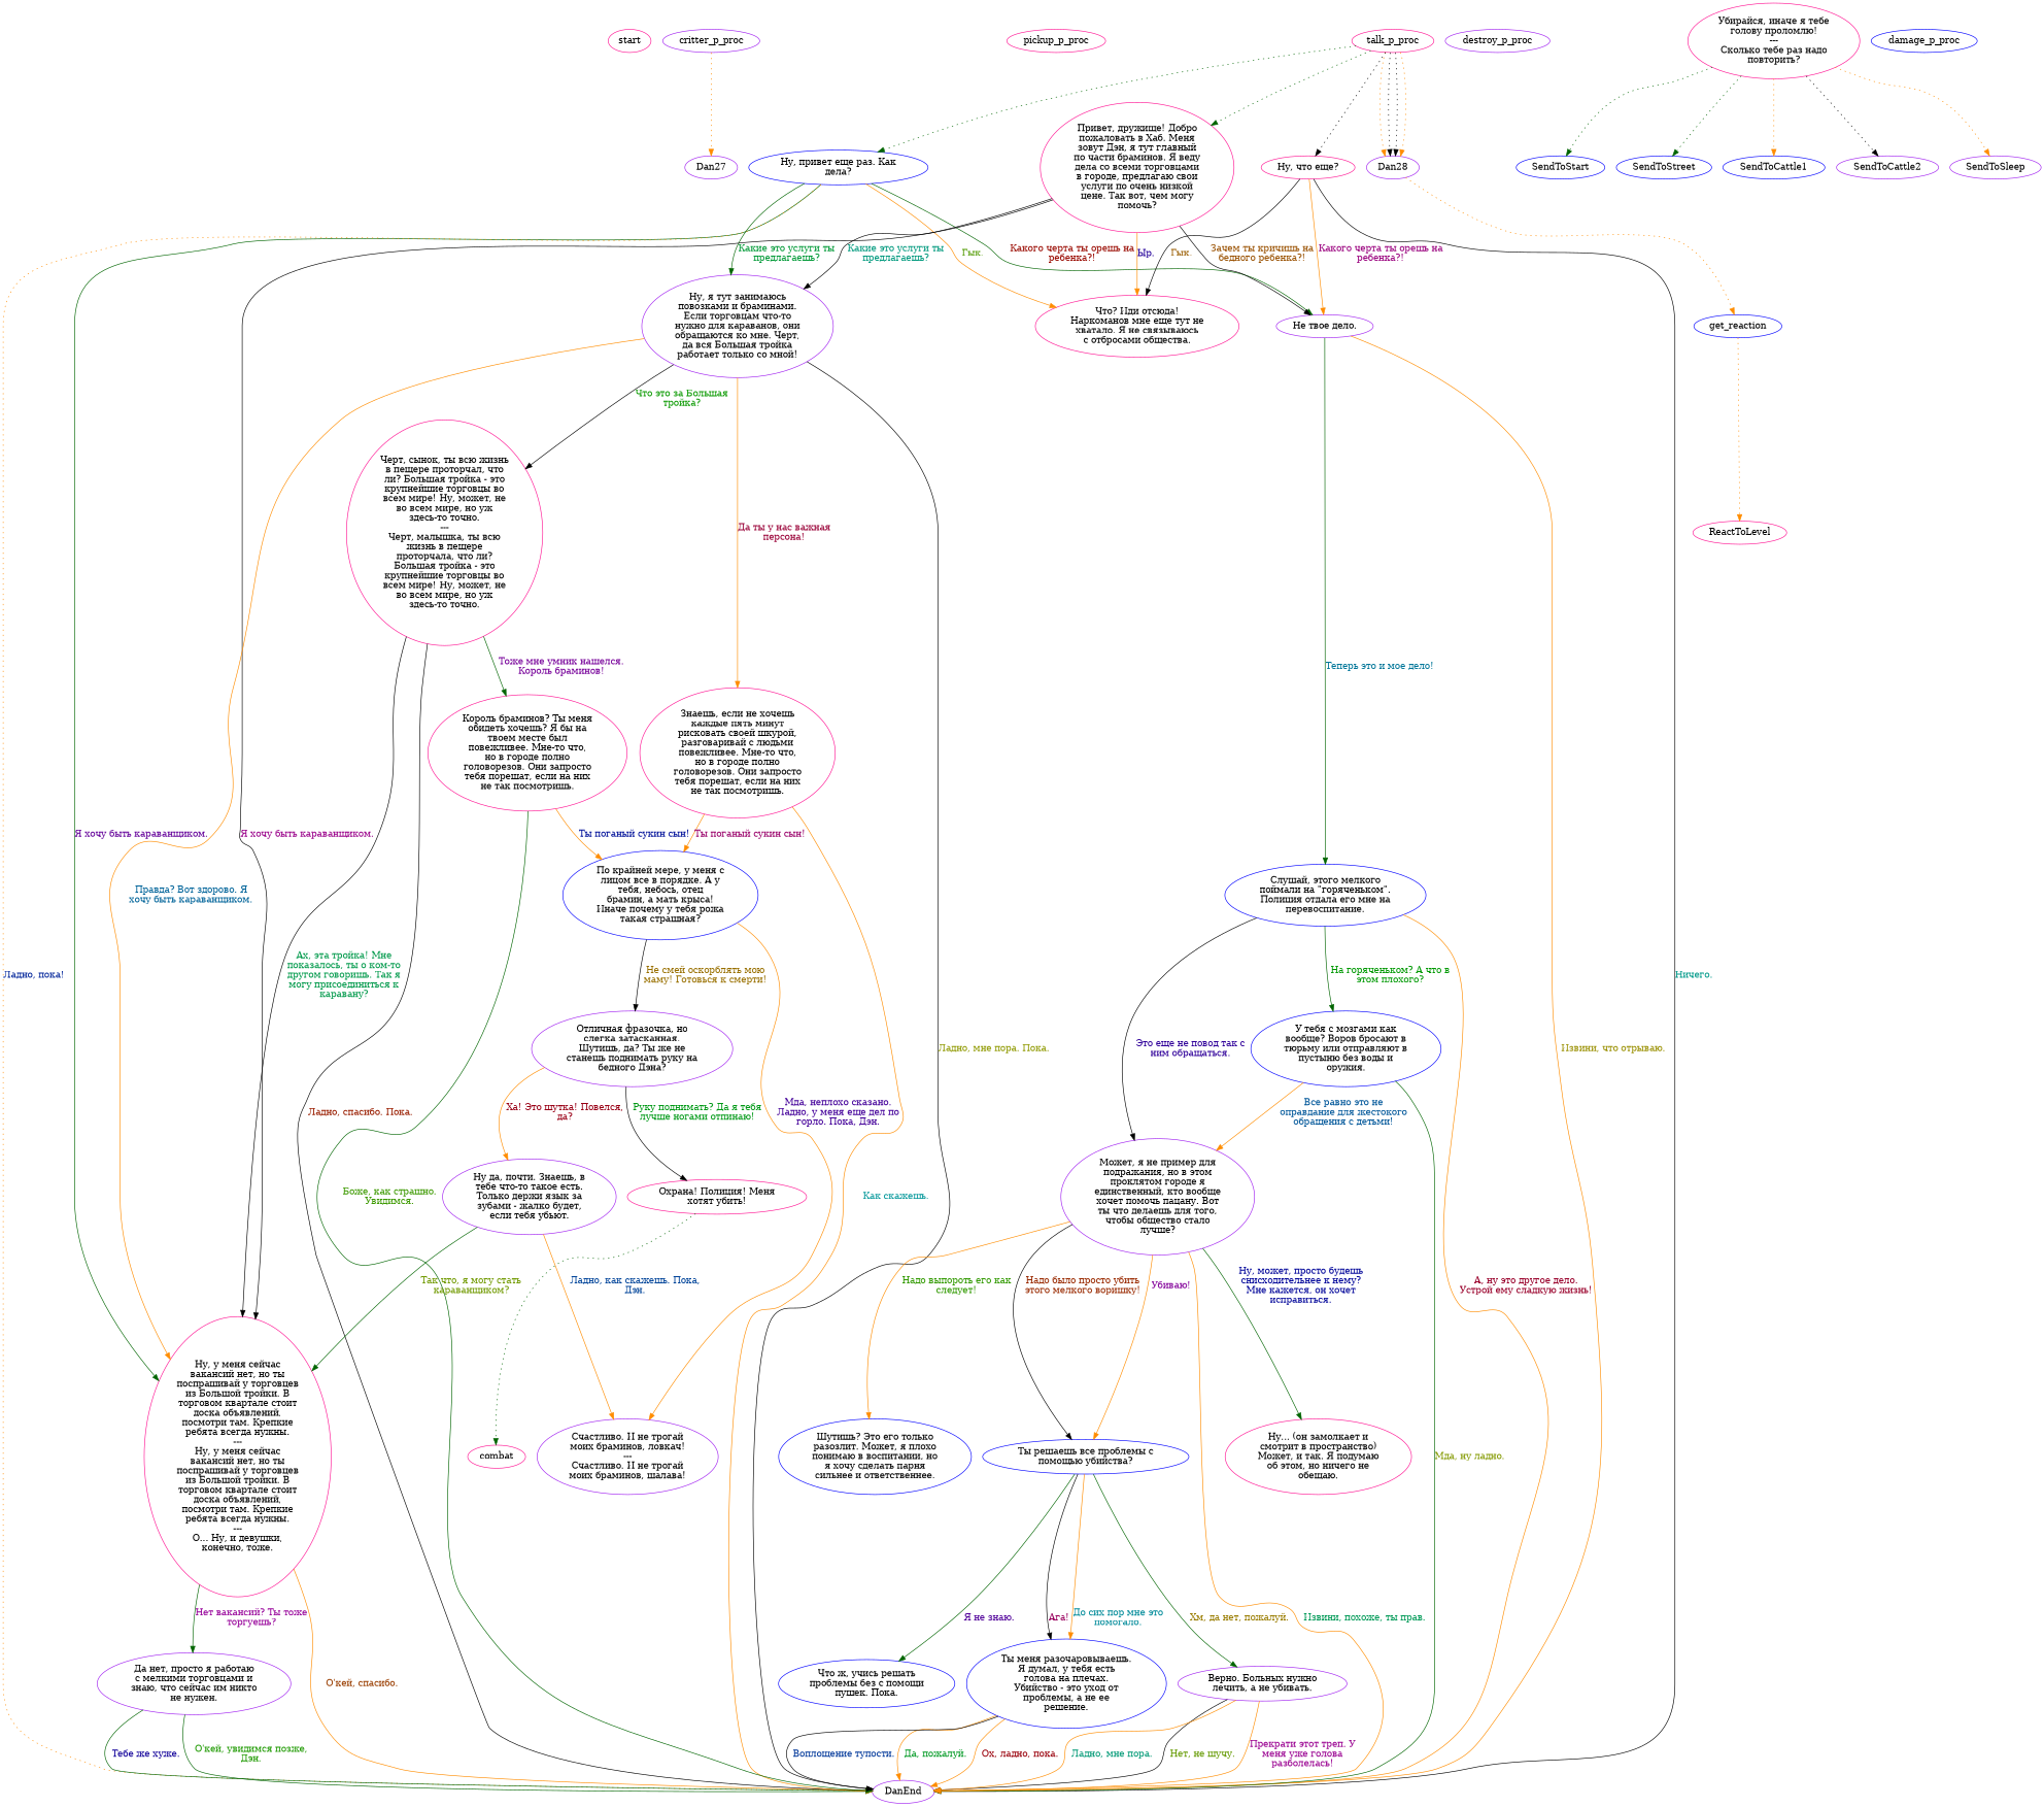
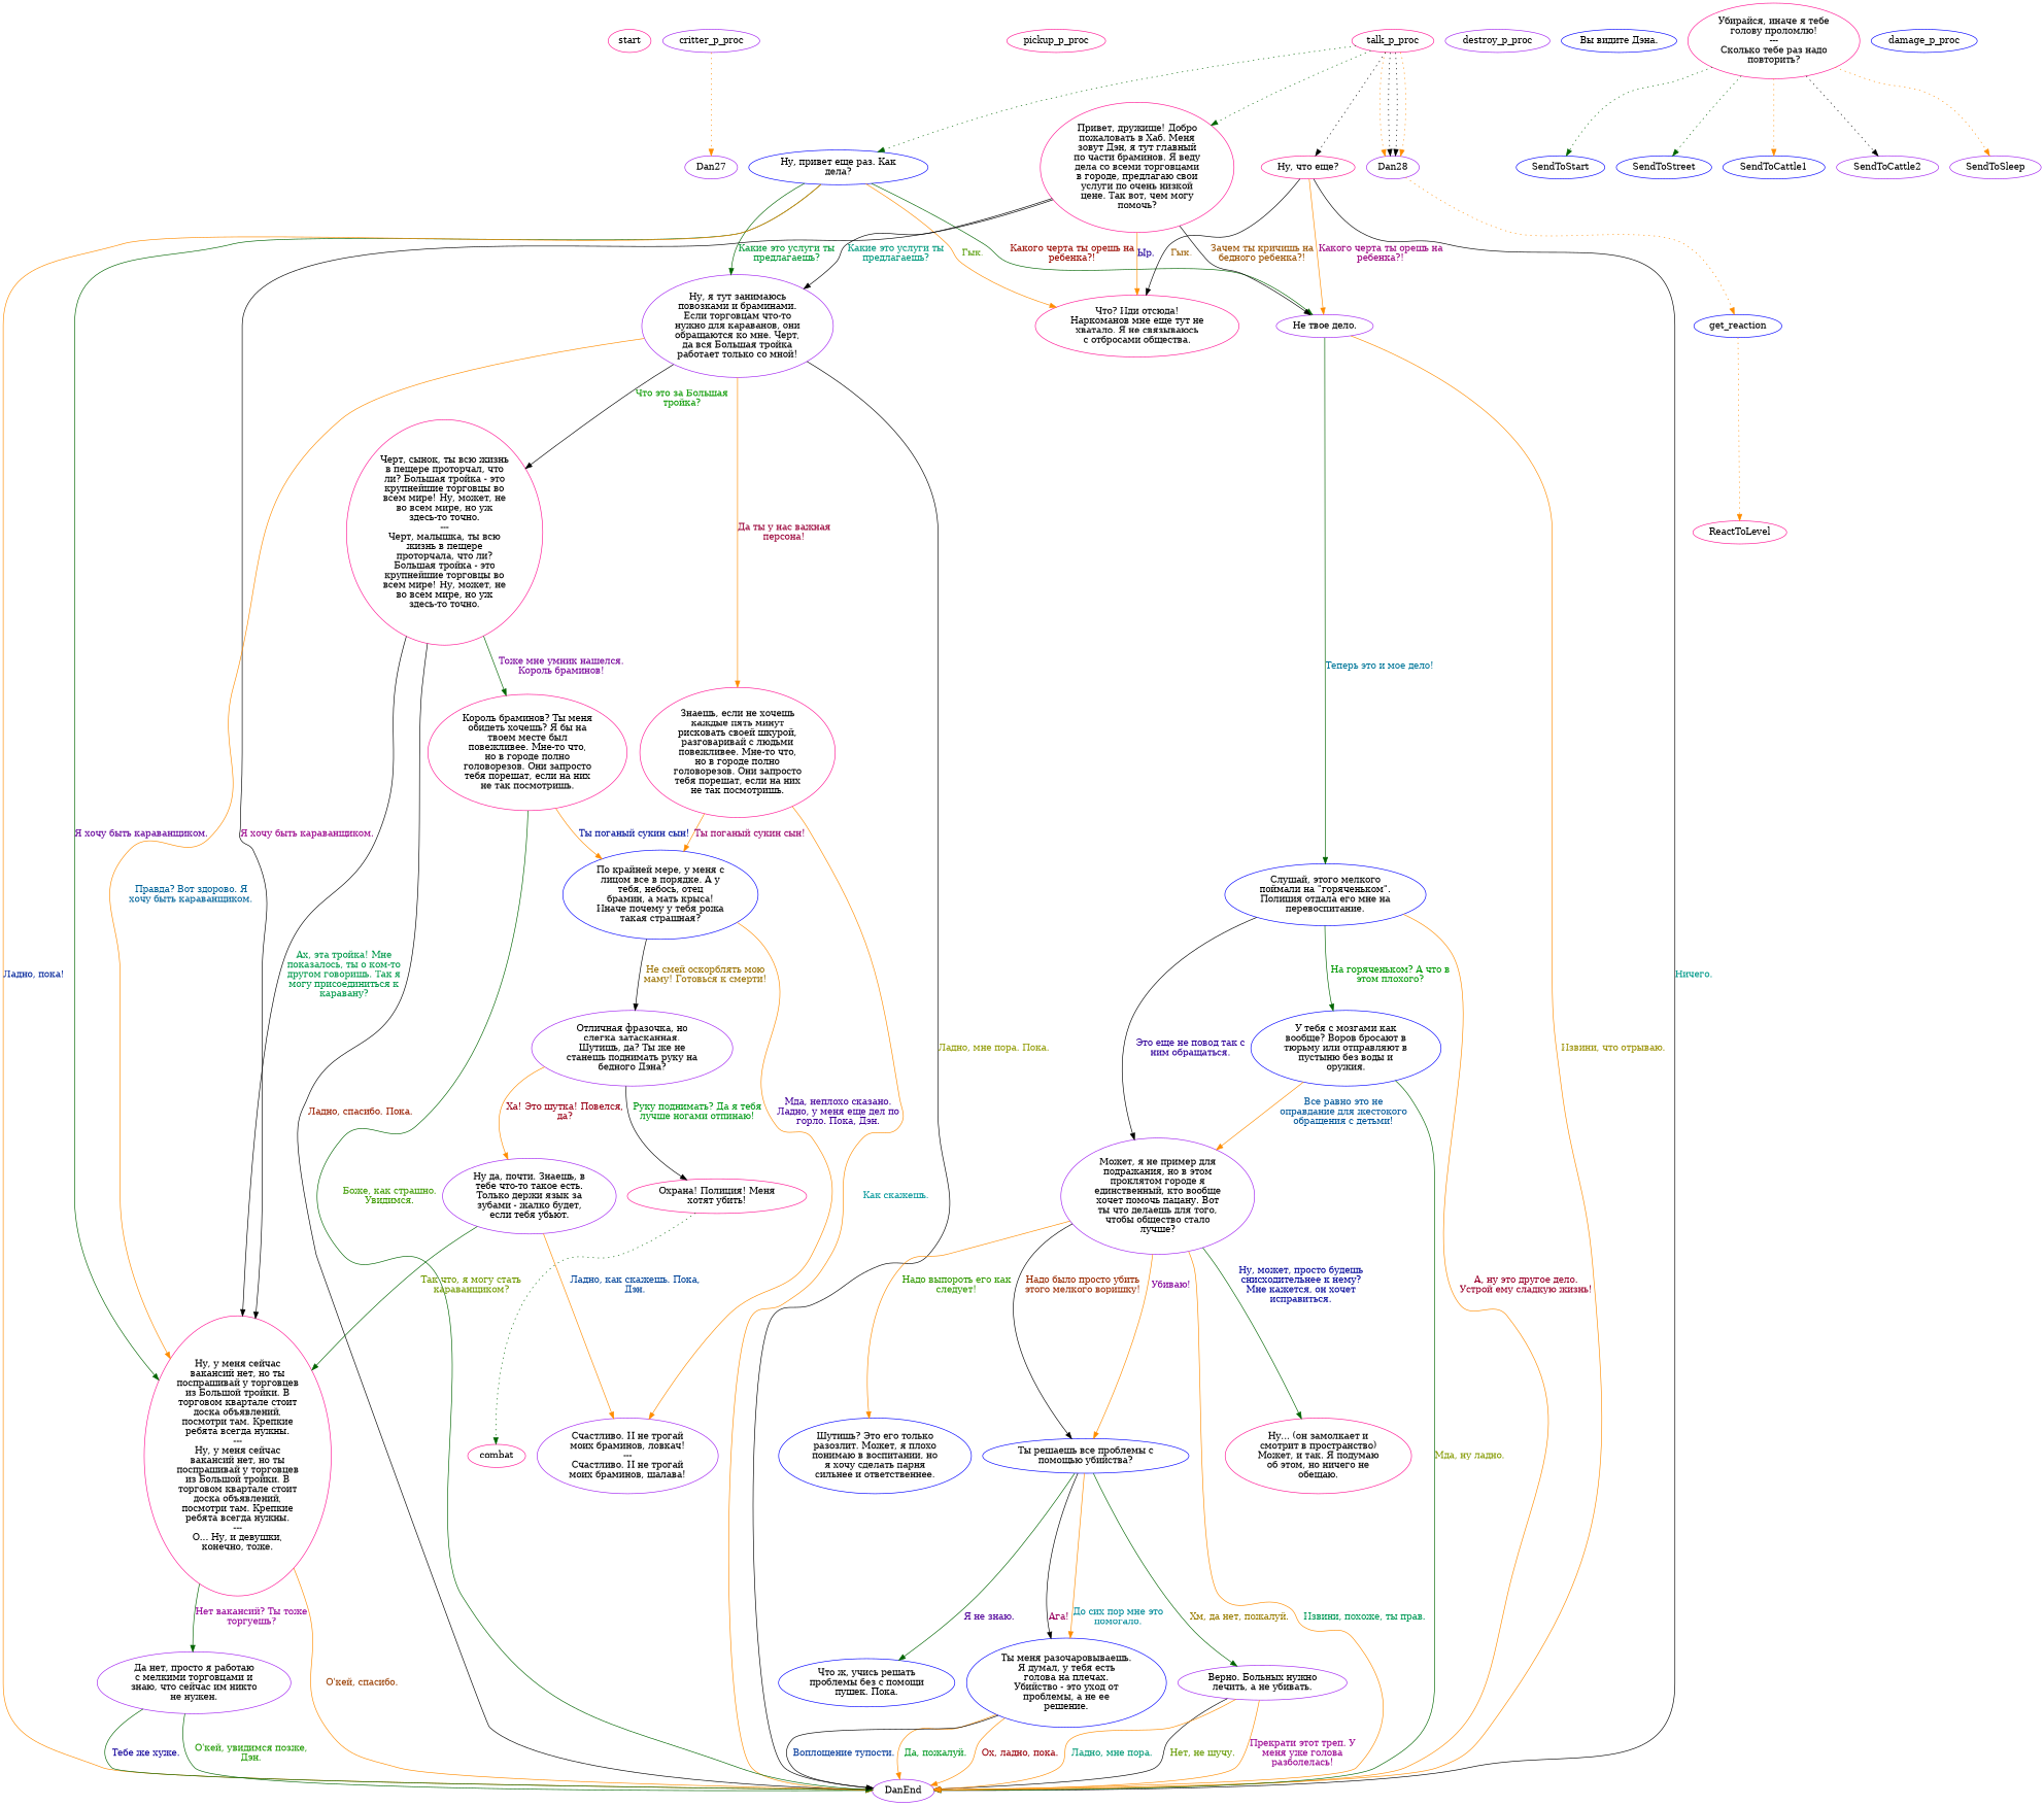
  digraph {
    node [color=deeppink fillcolor="#FFFFFF" style=filled]
    edge [color=darkorange]
    start
    critter_p_proc [color=purple]
    Dan27 [color=purple]
    pickup_p_proc
    n5 [color=blue label="Ну, привет еще раз. Как\nдела?"]
    talk_p_proc
    Dan28 [color=purple]
    n8 [label="Ну, что еще?"]
    n9 [label="Привет, дружище! Добро\nпожаловать в Хаб. Меня\nзовут Дэн, я тут главный\nпо части браминов. Я веду\nдела со всеми торговцами\nв городе, предлагаю свои\nуслуги по очень низкой\nцене. Так вот, чем могу\nпомочь?"]
    get_reaction [color=blue]
    ReactToLevel
    n12 [label="Ну, у меня сейчас\nвакансий нет, но ты\nпоспрашивай у торговцев\nиз Большой тройки. В\nторговом квартале стоит\nдоска объявлений,\nпосмотри там. Крепкие\nребята всегда нужны.\n---\nНу, у меня сейчас\nвакансий нет, но ты\nпоспрашивай у торговцев\nиз Большой тройки. В\nторговом квартале стоит\nдоска объявлений,\nпосмотри там. Крепкие\nребята всегда нужны.\n---\nО... Ну, и девушки,\nконечно, тоже."]
    n13 [color=purple label="Ну, я тут занимаюсь\nповозками и браминами.\nЕсли торговцам что-то\nнужно для караванов, они\nобращаются ко мне. Черт,\nда вся Большая тройка\nработает только со мной!"]
    n14 [color=purple label="Не твое дело."]
    n15 [label="Что? Иди отсюда!\nНаркоманов мне еще тут не\nхватало. Я не связываюсь\nс отбросами общества."]
    DanEnd [color=purple]
    n17 [color=purple label="Да нет, просто я работаю\nс мелкими торговцами и\nзнаю, что сейчас им никто\nне нужен."]
    n18 [label="Черт, сынок, ты всю жизнь\nв пещере проторчал, что\nли? Большая тройка - это\nкрупнейшие торговцы во\nвсем мире! Ну, может, не\nво всем мире, но уж\nздесь-то точно.\n---\nЧерт, малышка, ты всю\nжизнь в пещере\nпроторчала, что ли?\nБольшая тройка - это\nкрупнейшие торговцы во\nвсем мире! Ну, может, не\nво всем мире, но уж\nздесь-то точно."]
    n19 [label="Знаешь, если не хочешь\nкаждые пять минут\nрисковать своей шкурой,\nразговаривай с людьми\nповежливее. Мне-то что,\nно в городе полно\nголоворезов. Они запросто\nтебя порешат, если на них\nне так посмотришь."]
    n20 [color=blue label="Слушай, этого мелкого\nпоймали на \"горяченьком\".\nПолиция отдала его мне на\nперевоспитание."]
    destroy_p_proc [color=purple]
+   n22 [color=blue label="Вы видите Дэна."]
    n23 [label="Убирайся, иначе я тебе\nголову проломлю!\n---\nСколько тебе раз надо\nповторить?"]
    SendToStart [color=blue]
    SendToStreet [color=blue]
    SendToCattle1 [color=blue]
    SendToCattle2 [color=purple]
    SendToSleep [color=purple]
    damage_p_proc [color=blue]
    n30 [label="Король браминов? Ты меня\nобидеть хочешь? Я бы на\nтвоем месте был\nповежливее. Мне-то что,\nно в городе полно\nголоворезов. Они запросто\nтебя порешат, если на них\nне так посмотришь."]
    n31 [color=blue label="По крайней мере, у меня с\nлицом все в порядке. А у\nтебя, небось, отец\nбрамин, а мать крыса!\nИначе почему у тебя рожа\nтакая страшная?"]
    n32 [color=purple label="Может, я не пример для\nподражания, но в этом\nпроклятом городе я\nединственный, кто вообще\nхочет помочь пацану. Вот\nты что делаешь для того,\nчтобы общество стало\nлучше?"]
    n33 [color=blue label="У тебя с мозгами как\nвообще? Воров бросают в\nтюрьму или отправляют в\nпустыню без воды и\nоружия."]
    n34 [color=purple label="Отличная фразочка, но\nслегка затасканная.\nШутишь, да? Ты же не\nстанешь поднимать руку на\nбедного Дэна?"]
    n35 [color=purple label="Счастливо. И не трогай\nмоих браминов, ловкач!\n---\nСчастливо. И не трогай\nмоих браминов, шалава!"]
    n36 [label="Охрана! Полиция! Меня\nхотят убить!"]
    n37 [color=purple label="Ну да, почти. Знаешь, в\nтебе что-то такое есть.\nТолько держи язык за\nзубами - жалко будет,\nесли тебя убьют."]
    combat
    n39 [color=blue label="Ты решаешь все проблемы с\nпомощью убийства?"]
    n40 [label="Ну... (он замолкает и\nсмотрит в пространство)\nМожет, и так. Я подумаю\nоб этом, но ничего не\nобещаю."]
    n41 [color=blue label="Шутишь? Это его только\nразозлит. Может, я плохо\nпонимаю в воспитании, но\nя хочу сделать парня\nсильнее и ответственнее."]
    n42 [color=blue label="Ты меня разочаровываешь.\nЯ думал, у тебя есть\nголова на плечах.\nУбийство - это уход от\nпроблемы, а не ее\nрешение."]
    n43 [color=purple label="Верно. Больных нужно\nлечить, а не убивать."]
    n44 [color=blue label="Что ж, учись решать\nпроблемы без с помощи\nпушек. Пока."]
    critter_p_proc -> Dan27 [style=dotted]
    n5 -> n12 [color=darkgreen fontcolor="#630099" label="Я хочу быть караванщиком."]
    n5 -> n13 [color=darkgreen fontcolor="#009936" label="Какие это услуги ты\nпредлагаешь?"]
    n5 -> n14 [color=darkgreen fontcolor="#990900" label="Какого черта ты орешь на\nребенка?!"]
    n5 -> n15 [fontcolor="#509900" label="Гык."]
-   n5 -> DanEnd [fontcolor="#002399" label="Ладно, пока!" style=dotted]
+   n5 -> DanEnd [fontcolor="#002399" label="Ладно, пока!"]
    talk_p_proc -> n5 [color=darkgreen style=dotted]
    talk_p_proc -> Dan28 [style=dotted]
    talk_p_proc -> Dan28 [color=black style=dotted]
    talk_p_proc -> Dan28 [color=black style=dotted]
    talk_p_proc -> Dan28 [style=dotted]
    talk_p_proc -> n8 [color=black style=dotted]
    talk_p_proc -> n9 [color=darkgreen style=dotted]
    Dan28 -> get_reaction [style=dotted]
    n8 -> n14 [fontcolor="#99007D" label="Какого черта ты орешь на\nребенка?!"]
    n8 -> n15 [color=black fontcolor="#995C00" label="Гык."]
    n8 -> DanEnd [color=black fontcolor="#009989" label="Ничего."]
    n9 -> n12 [color=black fontcolor="#990089" label="Я хочу быть караванщиком."]
    n9 -> n13 [color=black fontcolor="#00997D" label="Какие это услуги ты\nпредлагаешь?"]
    n9 -> n14 [color=black fontcolor="#995000" label="Зачем ты кричишь на\nбедного ребенка?!"]
    n9 -> n15 [fontcolor="#230099" label="Ыр."]
    get_reaction -> ReactToLevel [style=dotted]
    n12 -> DanEnd [fontcolor="#993D00" label="О'кей, спасибо."]
    n12 -> n17 [color=darkgreen fontcolor="#960099" label="Нет вакансий? Ты тоже\nторгуешь?"]
    n13 -> n12 [fontcolor="#006399" label="Правда? Вот здорово. Я\nхочу быть караванщиком."]
    n13 -> DanEnd [color=black fontcolor="#8F9900" label="Ладно, мне пора. Пока."]
    n13 -> n18 [color=black fontcolor="#099900" label="Что это за Большая\nтройка?"]
    n13 -> n19 [fontcolor="#990036" label="Да ты у нас важная\nперсона!"]
    n14 -> DanEnd [fontcolor="#998F00" label="Извини, что отрываю."]
    n14 -> n20 [color=darkgreen fontcolor="#007699" label="Теперь это и мое дело!"]
    n17 -> DanEnd [color=darkgreen fontcolor="#100099" label="Тебе же хуже."]
    n17 -> DanEnd [color=darkgreen fontcolor="#1D9900" label="О'кей, увидимся позже,\nДэн."]
    n18 -> n12 [color=black fontcolor="#00994A" label="Ах, эта тройка! Мне\nпоказалось, ты о ком-то\nдругом говоришь. Так я\nмогу присоединиться к\nкаравану?"]
    n18 -> DanEnd [color=black fontcolor="#991D00" label="Ладно, спасибо. Пока."]
    n18 -> n30 [color=darkgreen fontcolor="#760099" label="Тоже мне умник нашелся.\nКороль браминов!"]
    n19 -> DanEnd [fontcolor="#009699" label="Как скажешь."]
    n19 -> n31 [fontcolor="#990069" label="Ты поганый сукин сын!"]
    n20 -> DanEnd [fontcolor="#99002A" label="А, ну это другое дело.\nУстрой ему сладкую жизнь!"]
    n20 -> n32 [color=black fontcolor="#2F0099" label="Это еще не повод так с\nним обращаться."]
    n20 -> n33 [color=darkgreen fontcolor="#009903" label="На горяченьком? А что в\nэтом плохого?"]
    n23 -> SendToStart [color=darkgreen style=dotted]
    n23 -> SendToStreet [color=darkgreen style=dotted]
    n23 -> SendToCattle1 [style=dotted]
    n23 -> SendToCattle2 [color=black style=dotted]
    n23 -> SendToSleep [style=dotted]
    n30 -> DanEnd [color=darkgreen fontcolor="#3C9900" label="Боже, как страшно.\nУвидимся."]
    n30 -> n31 [fontcolor="#001099" label="Ты поганый сукин сын!"]
    n31 -> n34 [color=black fontcolor="#997000" label="Не смей оскорблять мою\nмаму! Готовься к смерти!"]
    n31 -> n35 [fontcolor="#430099" label="Мда, неплохо сказано.\nЛадно, у меня еще дел по\nгорло. Пока, Дэн."]
    n32 -> DanEnd [fontcolor="#009956" label="Извини, похоже, ты прав."]
    n32 -> n39 [fontcolor="#820099" label="Убиваю!"]
    n32 -> n39 [color=black fontcolor="#992900" label="Надо было просто убить\nэтого мелкого воришку!"]
    n32 -> n40 [color=darkgreen fontcolor="#000499" label="Ну, может, просто будешь\nснисходительнее к нему?\nМне кажется, он хочет\nисправиться."]
    n32 -> n41 [fontcolor="#309900" label="Надо выпороть его как\nследует!"]
    n33 -> DanEnd [color=darkgreen fontcolor="#839900" label="Мда, ну ладно."]
    n33 -> n32 [fontcolor="#005699" label="Все равно это не\nоправдание для жестокого\nобращения с детьми!"]
    n34 -> n36 [color=black fontcolor="#009916" label="Руку поднимать? Да я тебя\nлучше ногами отпинаю!"]
    n34 -> n37 [fontcolor="#990016" label="Ха! Это шутка! Повелся,\nда?"]
    n36 -> combat [color=darkgreen style=dotted]
    n37 -> n12 [color=darkgreen fontcolor="#709900" label="Так что, я могу стать\nкараванщиком?"]
    n37 -> n35 [fontcolor="#004399" label="Ладно, как скажешь. Пока,\nДэн."]
    n39 -> n42 [color=black fontcolor="#99005D" label="Ага!"]
    n39 -> n42 [fontcolor="#008A99" label="До сих пор мне это\nпомогало."]
    n39 -> n43 [color=darkgreen fontcolor="#997C00" label="Хм, да нет, пожалуй."]
    n39 -> n44 [color=darkgreen fontcolor="#4F0099" label="Я не знаю."]
    n42 -> DanEnd [fontcolor="#009922" label="Да, пожалуй."]
    n42 -> DanEnd [fontcolor="#99000A" label="Ох, ладно, пока."]
    n42 -> DanEnd [color=black fontcolor="#003799" label="Воплощение тупости."]
    n43 -> DanEnd [color=black fontcolor="#639900" label="Нет, не шучу."]
    n43 -> DanEnd [fontcolor="#990090" label="Прекрати этот треп. У\nменя уже голова\nразболелась!"]
    n43 -> DanEnd [fontcolor="#009975" label="Ладно, мне пора."]
  }
